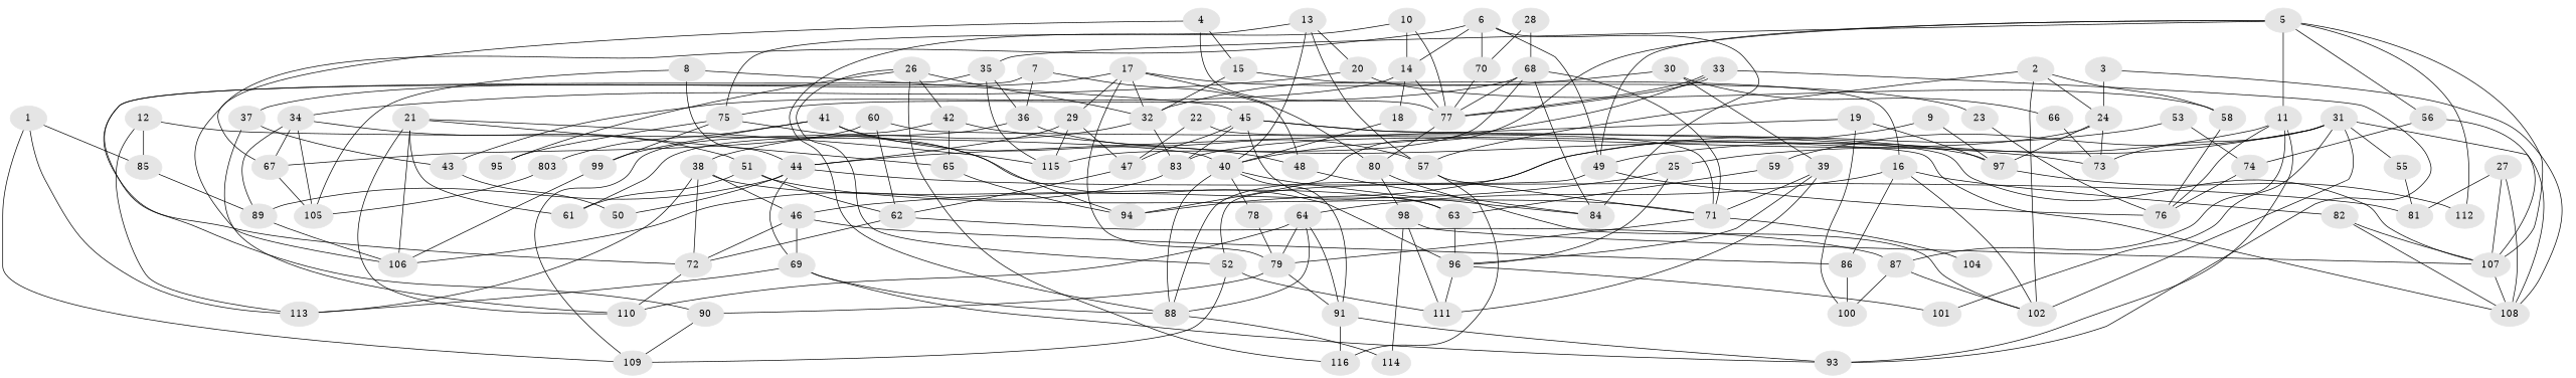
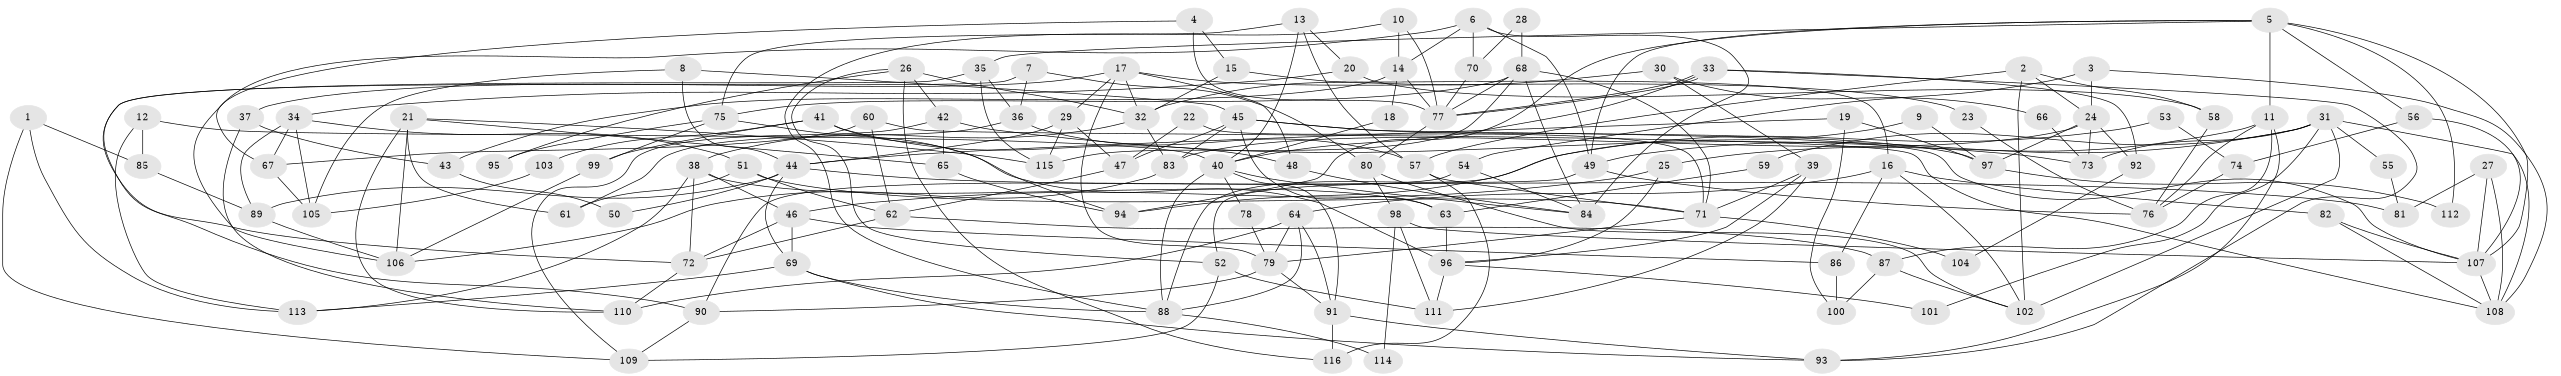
  graph {
    node [color=gray90 style=filled]
    1
    85
    109
    113
    89
    2
    24
    57
    58
    102
    97
    73
    83
+   92
    71
    116
    76
    3
+   54
    108
    84
    90
    4
    15
    67
    77
    16
    32
    105
    80
    5
    35
    49
    56
    94
    107
    112
    11
    30
    39
    66
    36
    115
    72
    52
    74
    6
    14
    70
    106
    18
    43
    7
    61
    98
    8
    44
    45
    81
    50
    69
    47
    63
    9
    88
    114
    10
    25
    87
    93
    46
    96
    100
    12
    40
    78
    91
    13
    20
    75
    34
    95
    99
    64
    82
    86
    38
    79
    110
    17
    23
    29
    37
    48
    19
    51
    21
    65
    22
    62
    104
    101
    111
    26
    42
    27
    28
    68
    31
    55
    59
    33
    41
-   103 [label=803]
+   103
    53
    60
    1 -- 85
    1 -- 109
    1 -- 113
    85 -- 89
    89 -- 106
    2 -- 24
    2 -- 57
    2 -- 58
    2 -- 102
    24 -- 97
    24 -- 73
    24 -- 83
+   24 -- 92
    57 -- 71
    57 -- 116
    58 -- 76
    97 -- 112
    83 -- 106
+   92 -- 104
    71 -- 79
    71 -- 104
    3 -- 24
+   3 -- 54
    3 -- 108
+   54 -- 84
+   54 -- 90
    90 -- 109
    4 -- 15
    4 -- 67
    4 -- 77
    15 -- 16
    15 -- 32
    67 -- 105
    77 -- 80
    16 -- 102
    16 -- 64
    16 -- 82
    16 -- 86
    32 -- 83
    32 -- 38
    80 -- 102
    80 -- 98
    5 -- 35
    5 -- 49
    5 -- 56
    5 -- 94
    5 -- 107
    5 -- 112
    5 -- 11
    35 -- 36
    35 -- 115
    35 -- 72
    49 -- 76
    49 -- 52
    56 -- 107
    56 -- 74
    107 -- 108
    11 -- 76
    11 -- 25
    11 -- 87
    11 -- 93
    30 -- 32
    30 -- 39
    30 -- 66
    39 -- 71
    39 -- 96
    39 -- 111
    66 -- 73
    36 -- 57
    36 -- 61
    72 -- 110
    52 -- 109
    52 -- 111
    74 -- 76
    6 -- 84
    6 -- 49
    6 -- 14
    6 -- 70
    6 -- 106
    14 -- 77
    14 -- 18
    14 -- 43
    70 -- 77
    18 -- 40
    43 -- 50
    7 -- 90
    7 -- 80
    7 -- 36
    98 -- 107
    98 -- 114
    98 -- 111
    8 -- 105
    8 -- 44
    8 -- 45
    44 -- 89
    44 -- 81
    44 -- 50
    44 -- 69
    45 -- 97
    45 -- 83
    45 -- 107
    45 -- 47
    45 -- 63
    69 -- 113
    69 -- 88
    69 -- 93
    47 -- 62
    63 -- 96
    9 -- 97
    9 -- 88
    88 -- 114
    10 -- 77
    10 -- 14
    10 -- 88
    25 -- 46
    25 -- 96
    87 -- 102
    87 -- 100
    46 -- 72
    46 -- 69
    46 -- 86
    96 -- 101
    96 -- 111
    12 -- 85
    12 -- 113
    12 -- 40
    40 -- 84
    40 -- 88
    40 -- 78
    40 -- 91
    78 -- 79
    91 -- 116
    91 -- 93
    13 -- 57
    13 -- 40
    13 -- 20
    13 -- 75
    20 -- 58
    20 -- 34
    75 -- 96
    75 -- 95
    75 -- 99
    34 -- 89
    34 -- 67
    34 -- 105
    34 -- 51
    99 -- 106
    64 -- 88
    64 -- 91
    64 -- 79
    64 -- 110
    82 -- 108
    82 -- 107
    86 -- 100
    38 -- 113
    38 -- 72
    38 -- 63
    38 -- 46
    79 -- 90
    79 -- 91
    17 -- 32
    17 -- 79
    17 -- 23
    17 -- 29
    17 -- 37
    17 -- 48
    23 -- 76
    29 -- 115
    29 -- 44
    29 -- 47
    37 -- 43
    37 -- 110
    48 -- 84
    19 -- 97
    19 -- 44
    19 -- 100
    51 -- 71
    51 -- 61
    51 -- 62
    21 -- 115
    21 -- 106
    21 -- 61
    21 -- 110
    21 -- 65
    65 -- 94
    22 -- 71
    22 -- 47
    62 -- 72
    62 -- 87
    26 -- 116
    26 -- 32
    26 -- 52
    26 -- 95
    26 -- 42
    42 -- 109
    42 -- 73
    42 -- 65
    27 -- 108
    27 -- 107
    27 -- 81
    28 -- 70
    28 -- 68
    68 -- 71
    68 -- 84
    68 -- 77
    68 -- 115
    68 -- 75
    31 -- 102
    31 -- 73
    31 -- 108
    31 -- 49
    31 -- 101
    31 -- 55
    31 -- 59
    55 -- 81
    59 -- 63
+   33 -- 92
    33 -- 77
    33 -- 77
    33 -- 93
    33 -- 40
    41 -- 94
    41 -- 99
    41 -- 48
    41 -- 103
    103 -- 105
    53 -- 94
    53 -- 74
    60 -- 108
    60 -- 67
    60 -- 62
  }
